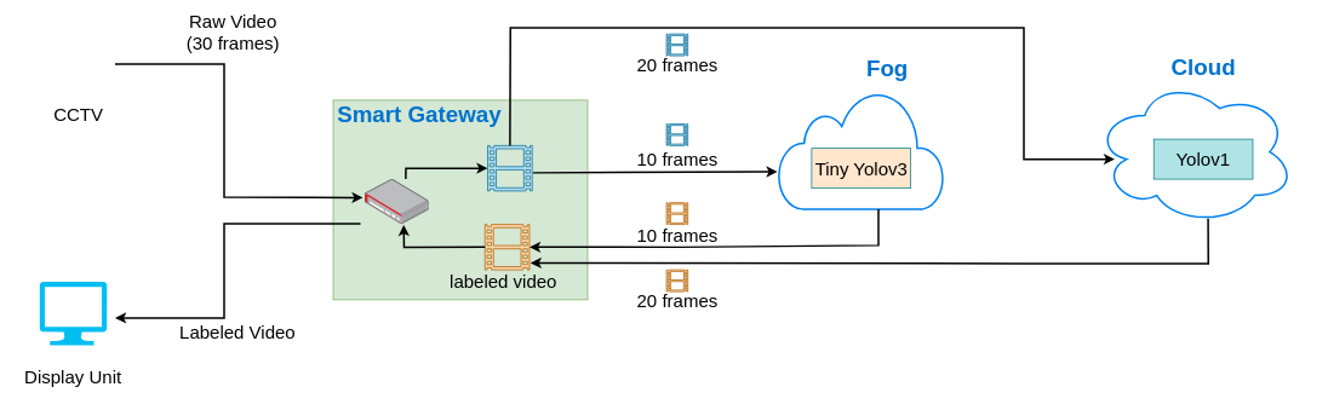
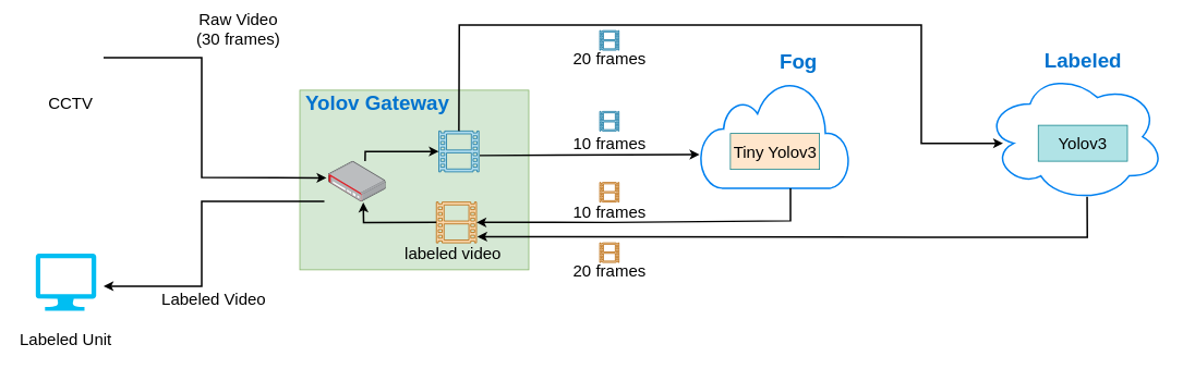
  <mxCell id="0" />
  <mxCell id="1" parent="0" />
  <mxCell id="2" value="" style="verticalLabelPosition=bottom;html=1;verticalAlign=top;align=center;strokeColor=none;fillColor=#00BEF2;shape=mxgraph.azure.computer;pointerEvents=1;" parent="1" vertex="1"><mxGeometry x="43" y="310" width="74" height="70" as="geometry" /></mxCell>
- <mxCell id="3" value="Display Unit" style="text;html=1;strokeColor=none;fillColor=none;align=center;verticalAlign=middle;whiteSpace=wrap;rounded=0;fontSize=20;" parent="1" vertex="1"><mxGeometry x="20" y="400" width="120" height="30" as="geometry" /></mxCell>
+ <mxCell id="3" value="Labeled Unit" style="text;html=1;strokeColor=none;fillColor=none;align=center;verticalAlign=middle;whiteSpace=wrap;rounded=0;fontSize=20;" parent="1" vertex="1"><mxGeometry x="20" y="400" width="120" height="30" as="geometry" /></mxCell>
  <mxCell id="4" value="" style="shape=image;html=1;verticalAlign=top;verticalLabelPosition=bottom;labelBackgroundColor=#ffffff;imageAspect=0;aspect=fixed;image=https://cdn4.iconfinder.com/data/icons/crime-and-security-24/64/23-128.png;fontSize=20;" parent="1" vertex="1"><mxGeometry x="36" y="36.99" width="88" height="88" as="geometry" /></mxCell>
- <mxCell id="5" value="Raw Video &lt;br&gt;(30 frames)" style="text;html=1;strokeColor=none;fillColor=none;align=center;verticalAlign=middle;whiteSpace=wrap;rounded=0;fontSize=20;" parent="1" vertex="1"><mxGeometry x="196" y="20" width="120" height="30" as="geometry" /></mxCell>
+ <mxCell id="5" value="Raw Video &lt;br&gt;(30 frames)" style="text;html=1;strokeColor=none;fillColor=none;align=center;verticalAlign=middle;whiteSpace=wrap;rounded=0;fontSize=20;" parent="1" vertex="1"><mxGeometry x="231" y="20" width="120" height="30" as="geometry" /></mxCell>
  <mxCell id="6" value="Labeled Video" style="text;html=1;strokeColor=none;fillColor=none;align=center;verticalAlign=middle;whiteSpace=wrap;rounded=0;fontSize=20;" parent="1" vertex="1"><mxGeometry x="196" y="350" width="130" height="30" as="geometry" /></mxCell>
  <mxCell id="7" value="" style="rounded=0;whiteSpace=wrap;html=1;fontSize=30;fillColor=#d5e8d4;strokeColor=#82b366;" parent="1" vertex="1"><mxGeometry x="366" y="110" width="280" height="220" as="geometry" /></mxCell>
- <mxCell id="8" value="Smart Gateway" style="text;html=1;strokeColor=none;fillColor=none;align=center;verticalAlign=middle;whiteSpace=wrap;rounded=0;fontSize=25;fontColor=#0072CE;fontStyle=1" parent="1" vertex="1"><mxGeometry x="346" y="110" width="230" height="30" as="geometry" /></mxCell>
+ <mxCell id="8" value="Yolov Gateway" style="text;html=1;strokeColor=none;fillColor=none;align=center;verticalAlign=middle;whiteSpace=wrap;rounded=0;fontSize=25;fontColor=#0072CE;fontStyle=1" parent="1" vertex="1"><mxGeometry x="346" y="110" width="230" height="30" as="geometry" /></mxCell>
  <mxCell id="9" value="CCTV" style="text;html=1;strokeColor=none;fillColor=none;align=center;verticalAlign=middle;whiteSpace=wrap;rounded=0;fontSize=20;" parent="1" vertex="1"><mxGeometry x="26" y="110" width="120" height="30" as="geometry" /></mxCell>
  <mxCell id="10" value="" style="sketch=0;aspect=fixed;pointerEvents=1;shadow=0;dashed=0;html=1;strokeColor=#10739e;labelPosition=center;verticalLabelPosition=bottom;verticalAlign=top;align=center;fillColor=#b1ddf0;shape=mxgraph.mscae.general.video;fontSize=30;" parent="1" vertex="1"><mxGeometry x="536" y="160" width="49" height="50" as="geometry" /></mxCell>
  <mxCell id="11" value="" style="endArrow=classic;html=1;rounded=0;fontSize=20;fontColor=#000000;fillColor=#b1ddf0;strokeColor=#000000;strokeWidth=2;exitX=0.5;exitY=0;exitDx=0;exitDy=0;exitPerimeter=0;" parent="1" source="10" edge="1"><mxGeometry width="50" height="50" relative="1" as="geometry"><mxPoint x="646" y="158" as="sourcePoint" /><mxPoint x="1226" y="175" as="targetPoint" /><Array as="points"><mxPoint x="561" y="30" /><mxPoint x="1126" y="30" /><mxPoint x="1126" y="175" /></Array></mxGeometry></mxCell>
  <mxCell id="12" value="&lt;br&gt;&lt;span style=&quot;font-size: 20px;&quot;&gt;&lt;b&gt;&lt;br&gt;&lt;/b&gt;&lt;/span&gt;" style="edgeLabel;html=1;align=center;verticalAlign=middle;resizable=0;points=[];fontSize=18;fontColor=#000000;" parent="11" vertex="1" connectable="0"><mxGeometry x="0.474" y="1" relative="1" as="geometry"><mxPoint as="offset" /></mxGeometry></mxCell>
  <mxCell id="13" value="" style="endArrow=classic;html=1;rounded=0;fontSize=18;fontColor=#FF0000;fillColor=#b1ddf0;strokeColor=#000000;strokeWidth=2;entryX=-0.007;entryY=0.683;entryDx=0;entryDy=0;entryPerimeter=0;" parent="1" target="23" edge="1"><mxGeometry width="50" height="50" relative="1" as="geometry"><mxPoint x="586" y="190" as="sourcePoint" /><mxPoint x="846" y="197" as="targetPoint" /></mxGeometry></mxCell>
  <mxCell id="14" value="&lt;br&gt;&lt;font color=&quot;#000000&quot;&gt;&lt;span style=&quot;font-size: 20px;&quot;&gt;&lt;b&gt;&lt;br&gt;&lt;/b&gt;&lt;/span&gt;&lt;/font&gt;" style="edgeLabel;html=1;align=center;verticalAlign=middle;resizable=0;points=[];fontSize=25;fontColor=#FF0000;" parent="13" vertex="1" connectable="0"><mxGeometry x="0.252" y="-2" relative="1" as="geometry"><mxPoint x="1" as="offset" /></mxGeometry></mxCell>
  <mxCell id="15" value="" style="points=[];aspect=fixed;html=1;align=center;shadow=0;dashed=0;image;image=img/lib/allied_telesis/security/Router_VPN.svg;fontSize=25;fontColor=#FF0000;" parent="1" vertex="1"><mxGeometry x="401" y="196.99" width="70.47" height="50" as="geometry" /></mxCell>
  <mxCell id="16" value="" style="sketch=0;aspect=fixed;pointerEvents=1;shadow=0;dashed=0;html=1;strokeColor=#10739e;labelPosition=center;verticalLabelPosition=bottom;verticalAlign=top;align=center;fillColor=#b1ddf0;shape=mxgraph.mscae.general.video;fontSize=30;" parent="1" vertex="1"><mxGeometry x="732.75" y="36.99" width="23.52" height="24" as="geometry" /></mxCell>
  <mxCell id="17" value="&lt;font style=&quot;font-size: 20px;&quot;&gt;20 frames&lt;/font&gt;" style="text;html=1;strokeColor=none;fillColor=none;align=center;verticalAlign=middle;whiteSpace=wrap;rounded=0;fontSize=18;fontColor=#000000;" parent="1" vertex="1"><mxGeometry x="694.5" y="61.99" width="100" height="20" as="geometry" /></mxCell>
  <mxCell id="18" value="" style="sketch=0;aspect=fixed;pointerEvents=1;shadow=0;dashed=0;html=1;strokeColor=#10739e;labelPosition=center;verticalLabelPosition=bottom;verticalAlign=top;align=center;fillColor=#b1ddf0;shape=mxgraph.mscae.general.video;fontSize=30;" parent="1" vertex="1"><mxGeometry x="732.75" y="136" width="23.52" height="24" as="geometry" /></mxCell>
  <mxCell id="19" value="&lt;font style=&quot;font-size: 20px;&quot;&gt;10 frames&lt;/font&gt;" style="text;html=1;strokeColor=none;fillColor=none;align=center;verticalAlign=middle;whiteSpace=wrap;rounded=0;fontSize=18;fontColor=#000000;" parent="1" vertex="1"><mxGeometry x="684.5" y="164.99" width="120" height="20" as="geometry" /></mxCell>
  <mxCell id="20" value="" style="sketch=0;aspect=fixed;pointerEvents=1;shadow=0;dashed=0;html=1;strokeColor=#b46504;labelPosition=center;verticalLabelPosition=bottom;verticalAlign=top;align=center;fillColor=#fad7ac;shape=mxgraph.mscae.general.video;fontSize=30;" parent="1" vertex="1"><mxGeometry x="533" y="246.99" width="49" height="50" as="geometry" /></mxCell>
  <mxCell id="21" value="&lt;font style=&quot;font-size: 20px;&quot;&gt;labeled video&lt;/font&gt;" style="text;html=1;strokeColor=none;fillColor=none;align=center;verticalAlign=middle;whiteSpace=wrap;rounded=0;fontSize=18;fontColor=#000000;" parent="1" vertex="1"><mxGeometry x="486" y="300" width="135" height="20" as="geometry" /></mxCell>
  <mxCell id="22" value="" style="ellipse;shape=cloud;whiteSpace=wrap;html=1;fontSize=15;fontColor=#FF0000;strokeColor=#0080f0;strokeWidth=2;" parent="1" vertex="1"><mxGeometry x="1204" y="86.99" width="220" height="160" as="geometry" /></mxCell>
  <mxCell id="23" value="" style="html=1;verticalLabelPosition=bottom;align=center;labelBackgroundColor=#ffffff;verticalAlign=top;strokeWidth=2;strokeColor=#0080F0;shadow=0;dashed=0;shape=mxgraph.ios7.icons.cloud;fontSize=15;fontColor=#FF0000;" parent="1" vertex="1"><mxGeometry x="856" y="100" width="182" height="130" as="geometry" /></mxCell>
  <mxCell id="24" value="Fog" style="text;html=1;strokeColor=none;fillColor=none;align=center;verticalAlign=middle;whiteSpace=wrap;rounded=0;fontSize=25;fontColor=#0072CE;fontStyle=1" parent="1" vertex="1"><mxGeometry x="861" y="59" width="230" height="30" as="geometry" /></mxCell>
  <mxCell id="25" value="&lt;font style=&quot;font-size: 20px;&quot;&gt;Tiny Yolov3&lt;/font&gt;" style="rounded=0;whiteSpace=wrap;html=1;fontSize=15;fillColor=#ffe6cc;strokeColor=#0e8088;" parent="1" vertex="1"><mxGeometry x="892.5" y="163" width="109" height="44" as="geometry" /></mxCell>
  <mxCell id="26" value="" style="endArrow=classic;html=1;rounded=0;fontSize=15;fontColor=#000000;fillColor=#fad7ac;strokeColor=#000000;entryX=1;entryY=0.5;entryDx=0;entryDy=0;entryPerimeter=0;strokeWidth=2;" parent="1" target="20" edge="1"><mxGeometry width="50" height="50" relative="1" as="geometry"><mxPoint x="966" y="230" as="sourcePoint" /><mxPoint x="586" y="270" as="targetPoint" /><Array as="points"><mxPoint x="966" y="230" /><mxPoint x="966" y="270" /><mxPoint x="746" y="272" /></Array></mxGeometry></mxCell>
  <mxCell id="27" value="" style="endArrow=classic;html=1;rounded=0;fontSize=18;fontColor=#FF0000;fillColor=#fad7ac;strokeColor=#000000;entryX=1.021;entryY=0.848;entryDx=0;entryDy=0;entryPerimeter=0;exitX=0.567;exitY=0.96;exitDx=0;exitDy=0;exitPerimeter=0;strokeWidth=2;" parent="1" source="22" target="20" edge="1"><mxGeometry width="50" height="50" relative="1" as="geometry"><mxPoint x="1446" y="240" as="sourcePoint" /><mxPoint x="656" y="290" as="targetPoint" /><Array as="points"><mxPoint x="1329" y="290" /><mxPoint x="1126" y="290" /></Array></mxGeometry></mxCell>
- <mxCell id="28" value="Cloud" style="text;html=1;strokeColor=none;fillColor=none;align=center;verticalAlign=middle;whiteSpace=wrap;rounded=0;fontSize=25;fontColor=#0072CE;fontStyle=1" parent="1" vertex="1"><mxGeometry x="1208.5" y="56.99" width="230" height="30" as="geometry" /></mxCell>
- <mxCell id="29" value="&lt;font style=&quot;font-size: 20px;&quot;&gt;Yolov1&lt;/font&gt;" style="rounded=0;whiteSpace=wrap;html=1;fontSize=15;fillColor=#b0e3e6;strokeColor=#0e8088;" parent="1" vertex="1"><mxGeometry x="1269" y="152.99" width="109" height="44" as="geometry" /></mxCell>
+ <mxCell id="28" value="Labeled" style="text;html=1;strokeColor=none;fillColor=none;align=center;verticalAlign=middle;whiteSpace=wrap;rounded=0;fontSize=25;fontColor=#0072CE;fontStyle=1" parent="1" vertex="1"><mxGeometry x="1208.5" y="56.99" width="230" height="30" as="geometry" /></mxCell>
+ <mxCell id="29" value="&lt;font style=&quot;font-size: 20px;&quot;&gt;Yolov3&lt;/font&gt;" style="rounded=0;whiteSpace=wrap;html=1;fontSize=15;fillColor=#b0e3e6;strokeColor=#0e8088;" parent="1" vertex="1"><mxGeometry x="1269" y="152.99" width="109" height="44" as="geometry" /></mxCell>
  <mxCell id="30" value="" style="endArrow=classic;html=1;rounded=0;fontSize=20;fontColor=#FF0000;entryX=-0.033;entryY=0.408;entryDx=0;entryDy=0;strokeWidth=2;entryPerimeter=0;" parent="1" target="15" edge="1"><mxGeometry width="50" height="50" relative="1" as="geometry"><mxPoint x="126" y="70" as="sourcePoint" /><mxPoint x="326" y="100" as="targetPoint" /><Array as="points"><mxPoint x="246" y="70" /><mxPoint x="246" y="217" /></Array></mxGeometry></mxCell>
  <mxCell id="31" value="&lt;br&gt;&lt;b&gt;&lt;br&gt;&lt;/b&gt;" style="edgeLabel;html=1;align=center;verticalAlign=middle;resizable=0;points=[];fontSize=20;" parent="30" vertex="1" connectable="0"><mxGeometry x="-0.186" relative="1" as="geometry"><mxPoint y="-1" as="offset" /></mxGeometry></mxCell>
  <mxCell id="32" value="" style="endArrow=classic;html=1;rounded=0;fontSize=20;strokeWidth=2;" parent="1" edge="1"><mxGeometry width="50" height="50" relative="1" as="geometry"><mxPoint x="396" y="246" as="sourcePoint" /><mxPoint x="126" y="350" as="targetPoint" /><Array as="points"><mxPoint x="246" y="246" /><mxPoint x="246" y="350" /></Array></mxGeometry></mxCell>
  <mxCell id="33" value="&lt;br&gt;" style="edgeLabel;html=1;align=center;verticalAlign=middle;resizable=0;points=[];fontSize=18;fontColor=#FF0000;" parent="32" vertex="1" connectable="0"><mxGeometry x="-0.381" y="2" relative="1" as="geometry"><mxPoint as="offset" /></mxGeometry></mxCell>
  <mxCell id="34" value="" style="endArrow=classic;html=1;rounded=0;strokeWidth=2;entryX=0;entryY=0.5;entryDx=0;entryDy=0;entryPerimeter=0;exitX=0.636;exitY=-0.001;exitDx=0;exitDy=0;exitPerimeter=0;" parent="1" source="15" target="10" edge="1"><mxGeometry width="50" height="50" relative="1" as="geometry"><mxPoint x="446" y="190" as="sourcePoint" /><mxPoint x="496" y="140" as="targetPoint" /><Array as="points"><mxPoint x="446" y="185" /></Array></mxGeometry></mxCell>
  <mxCell id="35" value="" style="endArrow=classic;html=1;rounded=0;strokeWidth=2;exitX=0;exitY=0.5;exitDx=0;exitDy=0;exitPerimeter=0;entryX=0.604;entryY=1.011;entryDx=0;entryDy=0;entryPerimeter=0;" parent="1" source="20" target="15" edge="1"><mxGeometry width="50" height="50" relative="1" as="geometry"><mxPoint x="431" y="432" as="sourcePoint" /><mxPoint x="466" y="240" as="targetPoint" /><Array as="points"><mxPoint x="444" y="272" /></Array></mxGeometry></mxCell>
  <mxCell id="36" value="&lt;font style=&quot;font-size: 20px;&quot;&gt;10 frames&lt;/font&gt;" style="text;html=1;strokeColor=none;fillColor=none;align=center;verticalAlign=middle;whiteSpace=wrap;rounded=0;fontSize=18;fontColor=#000000;" parent="1" vertex="1"><mxGeometry x="694.5" y="250" width="100" height="20" as="geometry" /></mxCell>
  <mxCell id="37" value="" style="sketch=0;aspect=fixed;pointerEvents=1;shadow=0;dashed=0;html=1;strokeColor=#B46504;labelPosition=center;verticalLabelPosition=bottom;verticalAlign=top;align=center;fillColor=#ffe6cc;shape=mxgraph.mscae.general.video;fontSize=30;" parent="1" vertex="1"><mxGeometry x="732.75" y="296.99" width="23.52" height="24" as="geometry" /></mxCell>
  <mxCell id="38" value="&lt;font style=&quot;font-size: 20px;&quot;&gt;20 frames&lt;/font&gt;" style="text;html=1;strokeColor=none;fillColor=none;align=center;verticalAlign=middle;whiteSpace=wrap;rounded=0;fontSize=18;fontColor=#000000;" parent="1" vertex="1"><mxGeometry x="684.5" y="320.99" width="120" height="20" as="geometry" /></mxCell>
  <mxCell id="39" value="" style="sketch=0;aspect=fixed;pointerEvents=1;shadow=0;dashed=0;html=1;strokeColor=#B46504;labelPosition=center;verticalLabelPosition=bottom;verticalAlign=top;align=center;fillColor=#ffe6cc;shape=mxgraph.mscae.general.video;fontSize=30;" parent="1" vertex="1"><mxGeometry x="732.75" y="222.99" width="23.52" height="24" as="geometry" /></mxCell>
